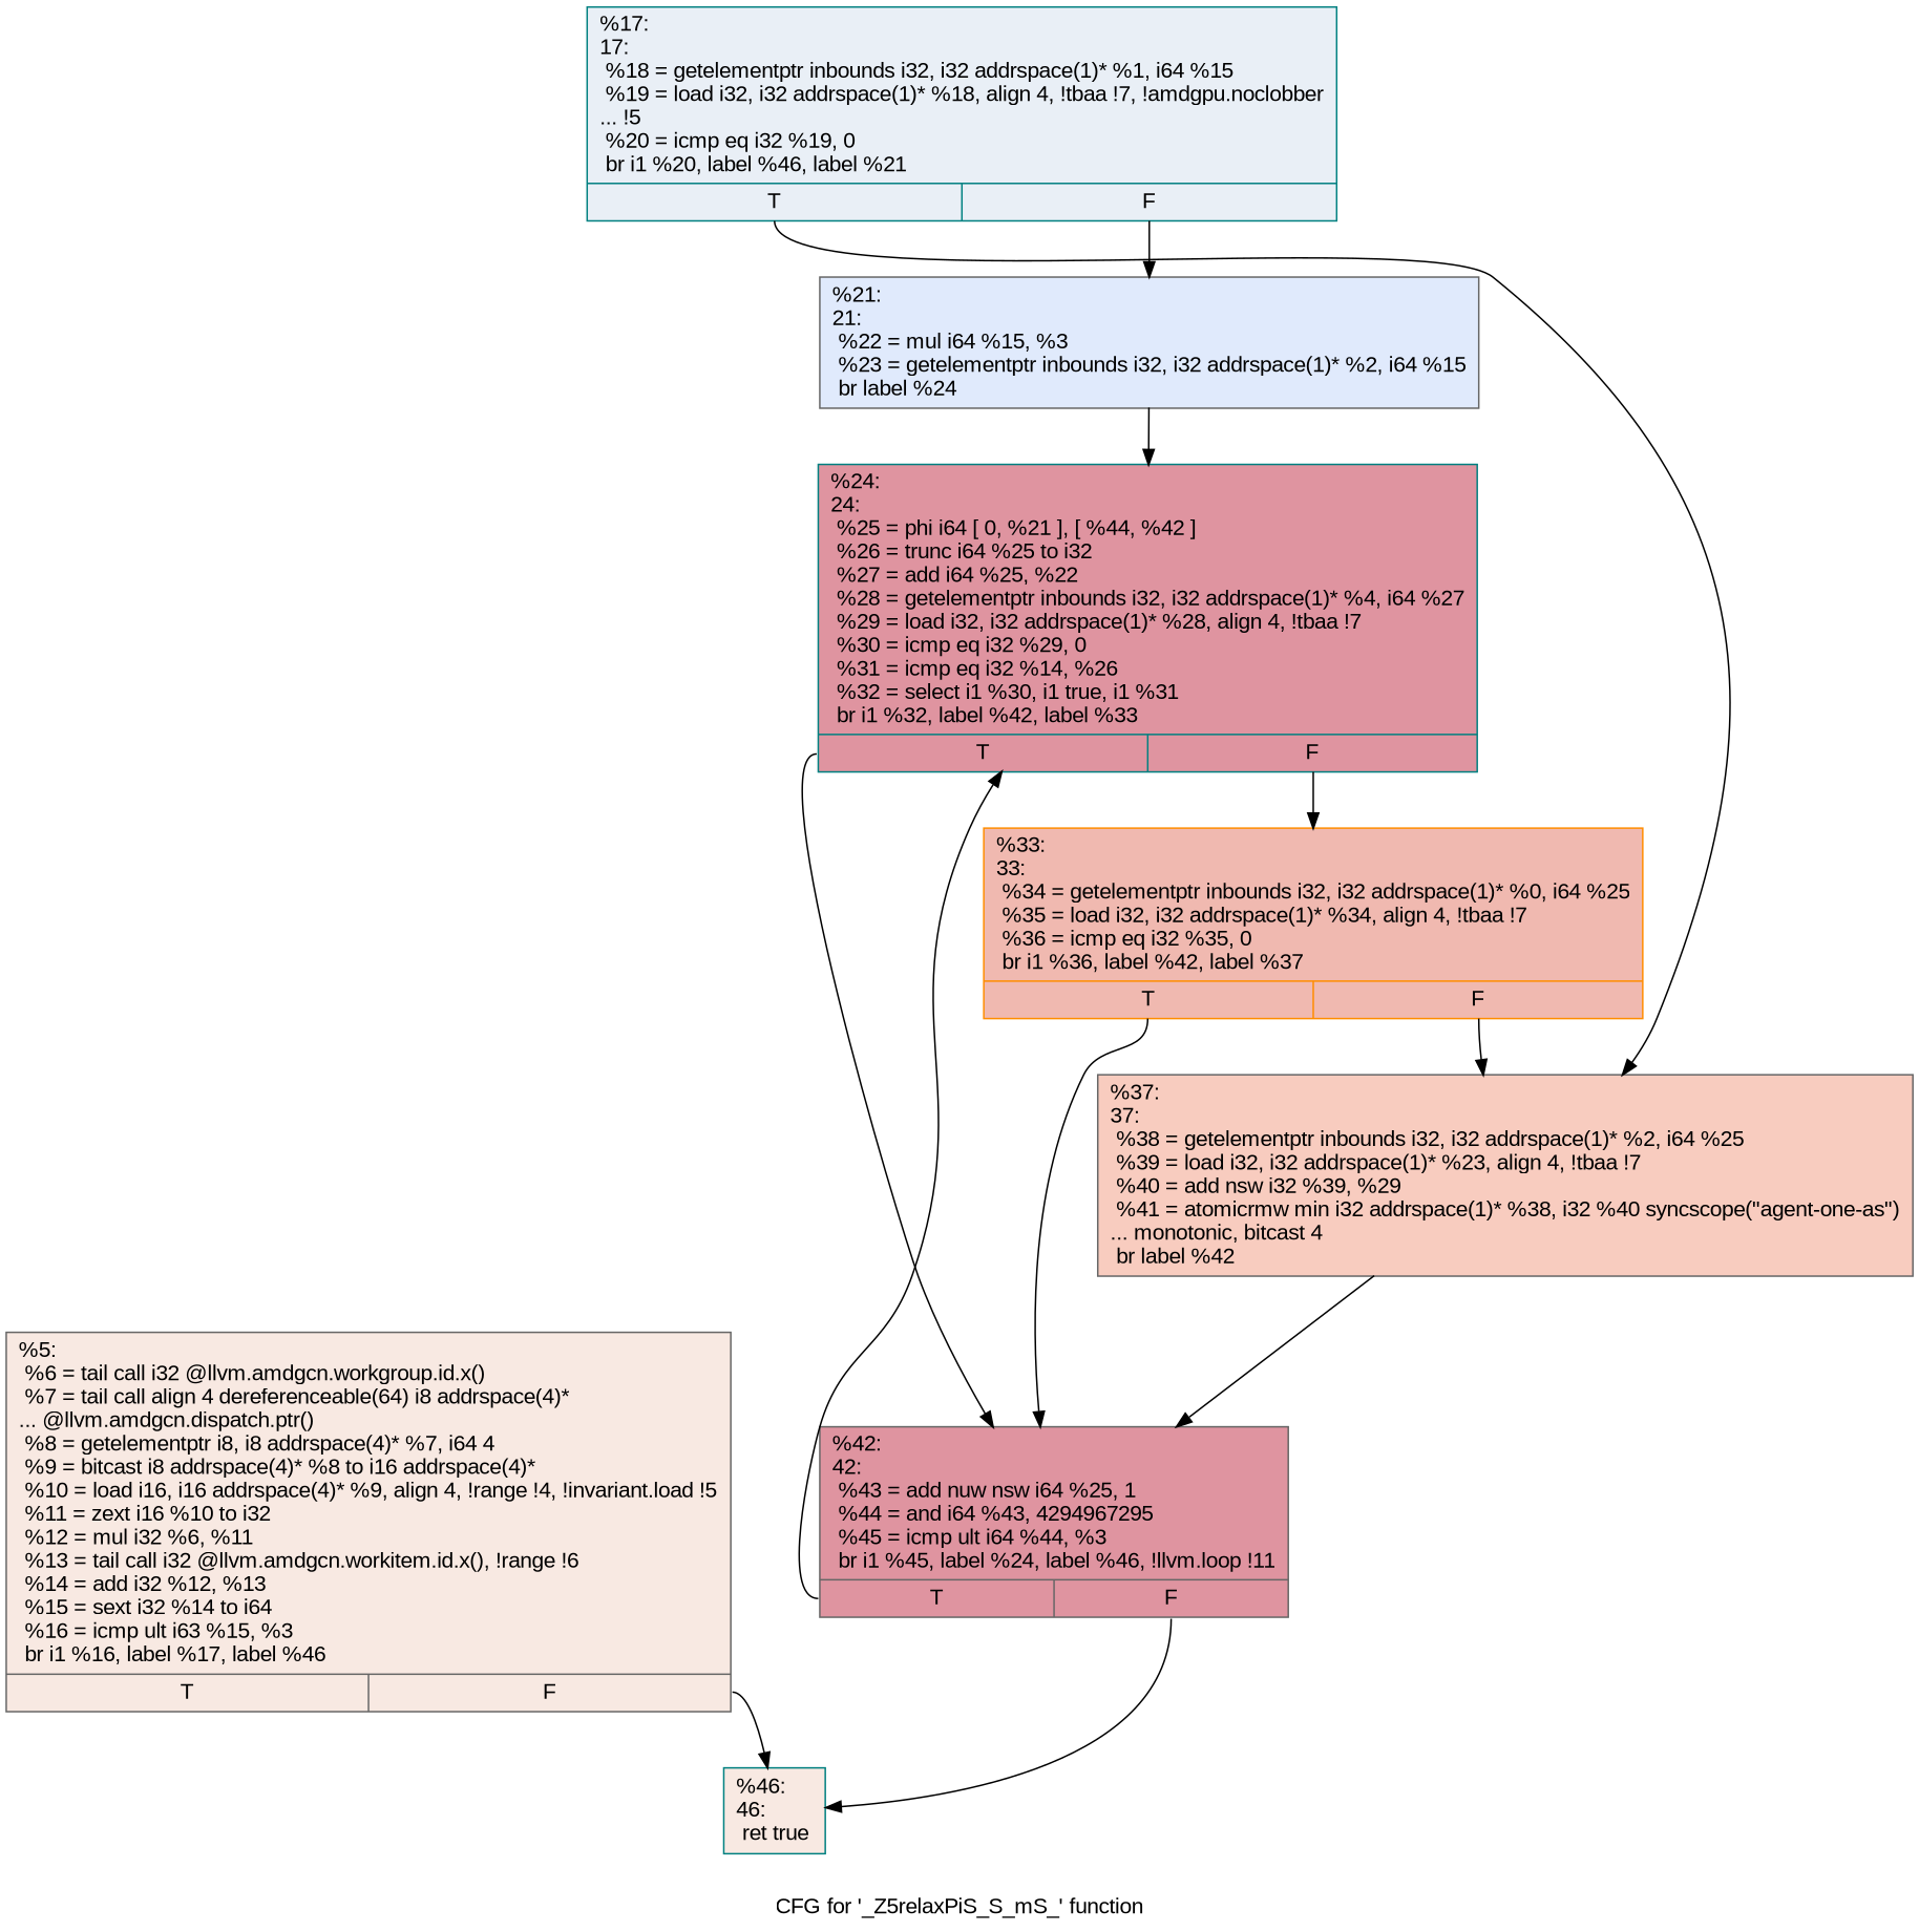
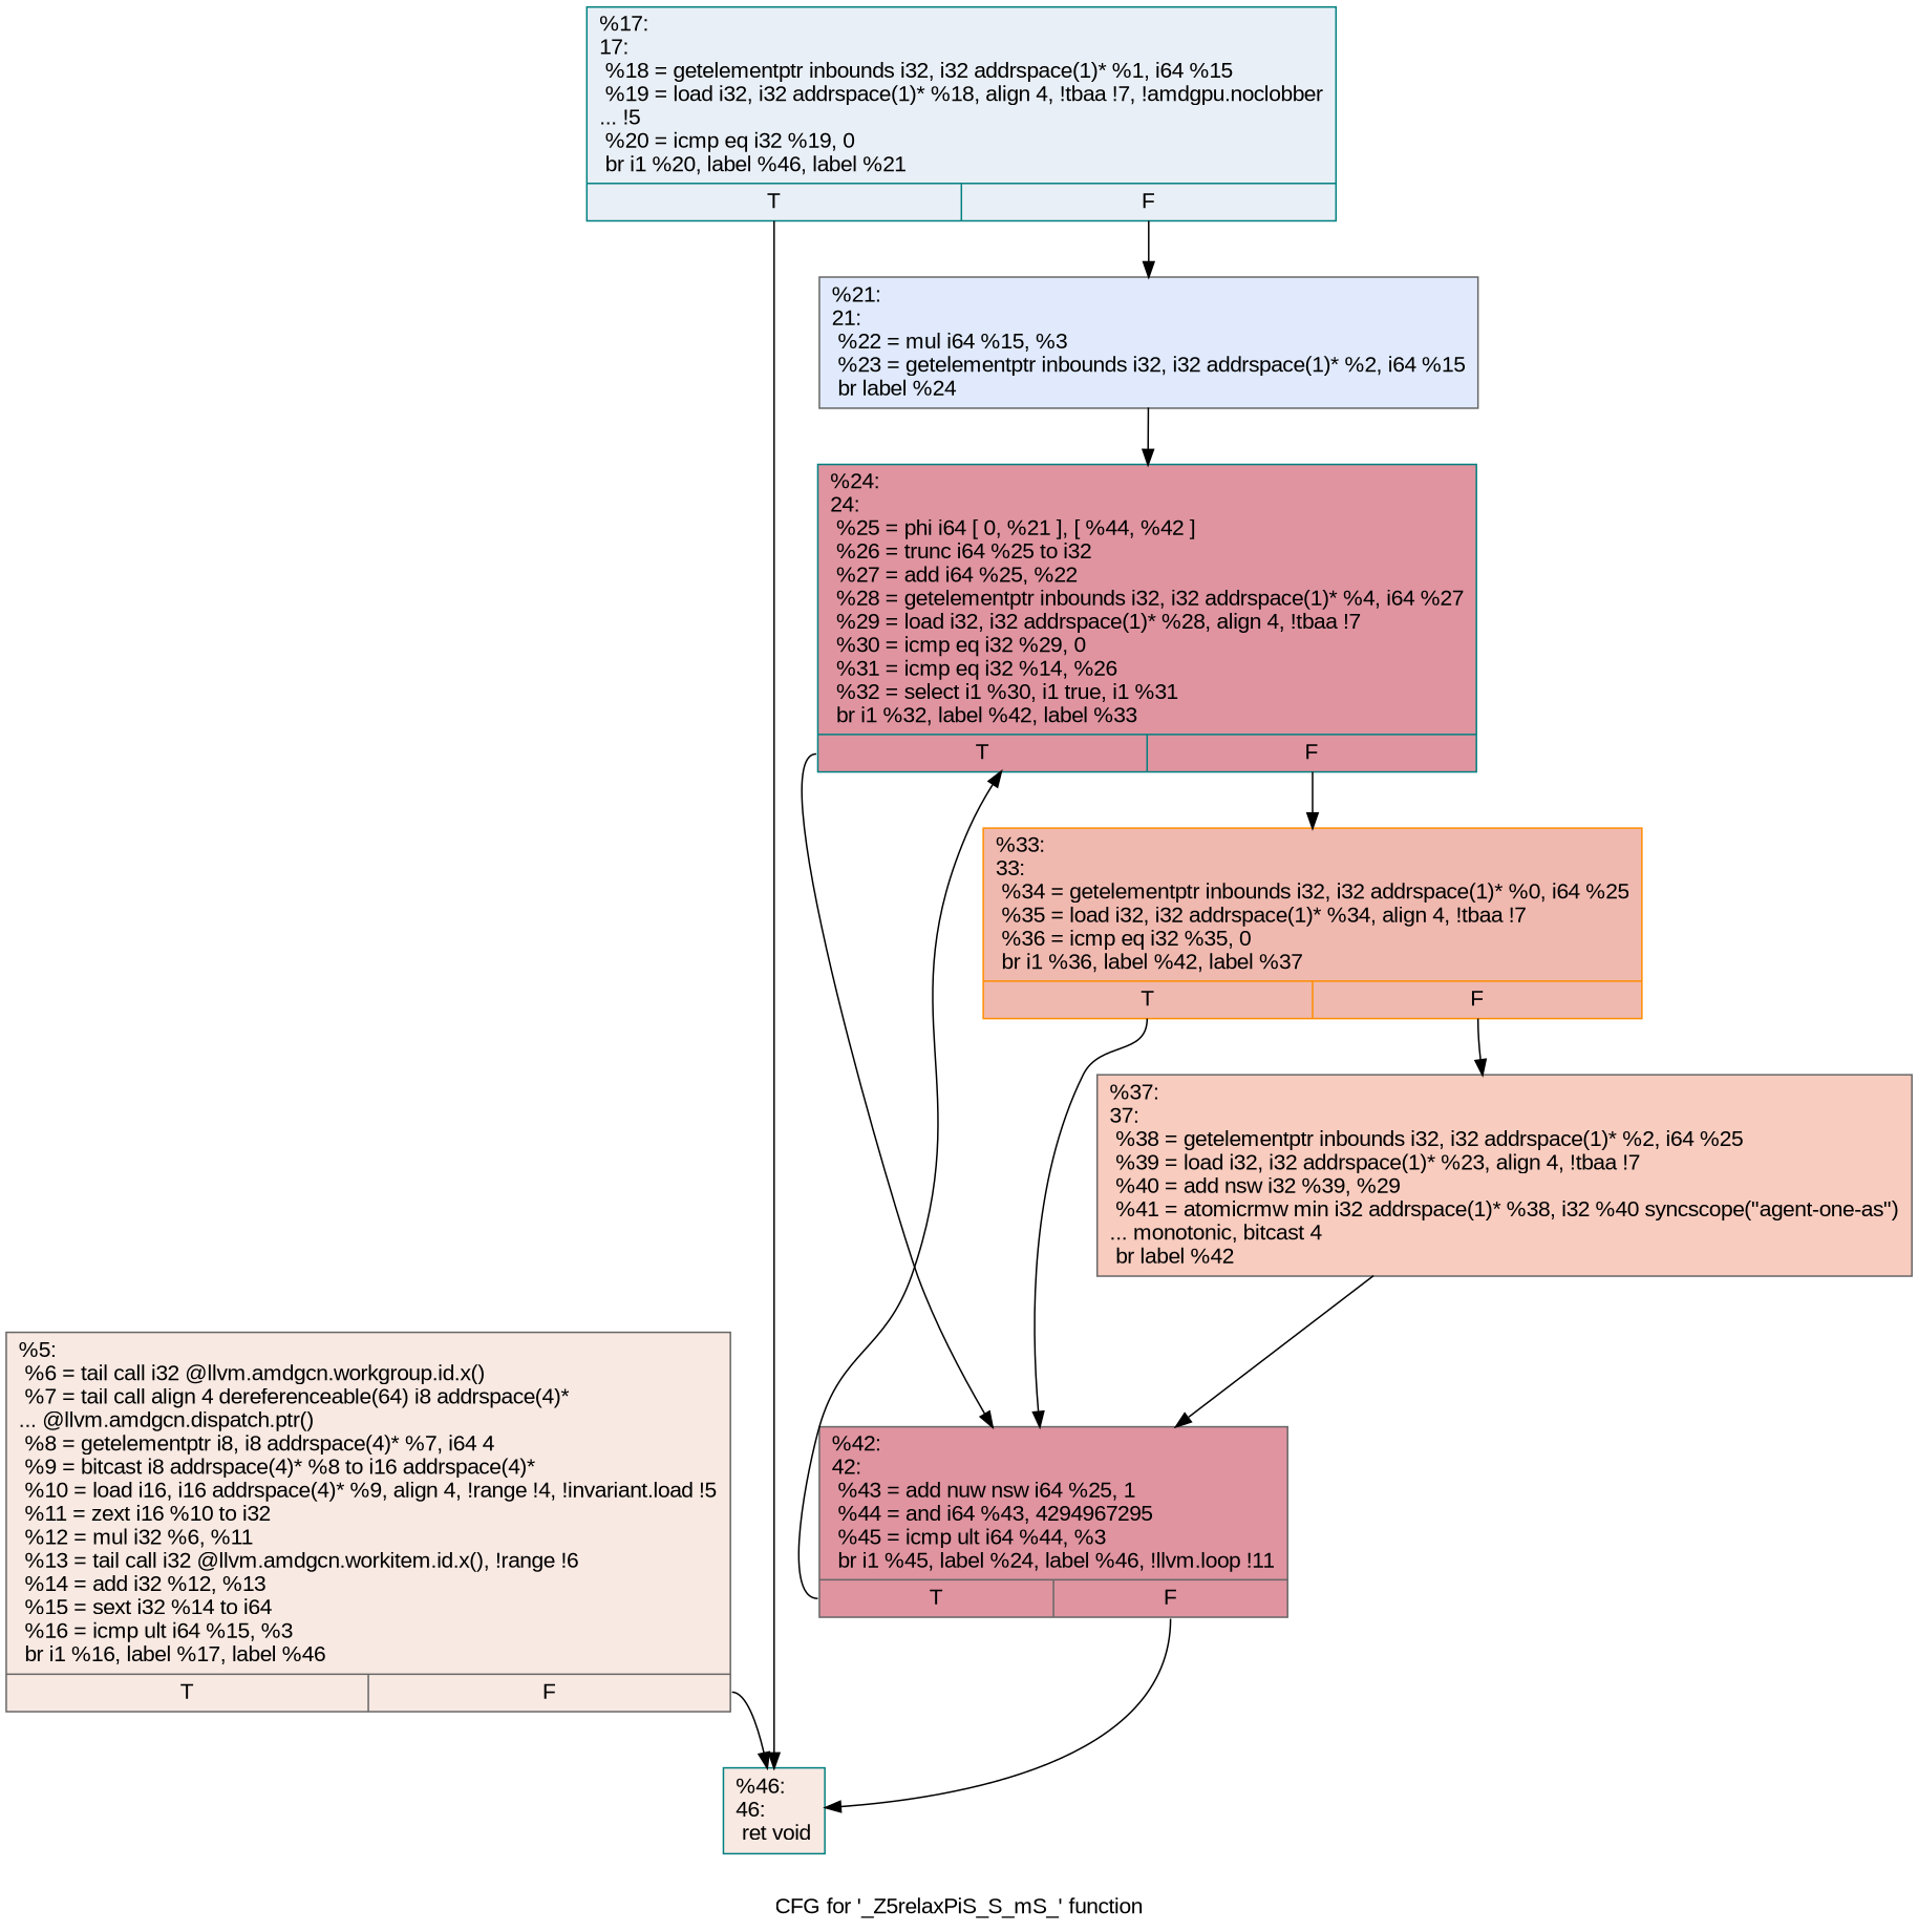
  digraph {
    fontname="Liberation Sans"
    label="CFG for '_Z5relaxPiS_S_mS_' function"
    node [color=gray40 fillcolor="#efcebd70" fontname="Liberation Sans" shape=record style=filled]
    edge [fontname="Liberation Sans" tailport=s0]
-   n1 [label="{%5:\l  %6 = tail call i32 @llvm.amdgcn.workgroup.id.x()\l  %7 = tail call align 4 dereferenceable(64) i8 addrspace(4)*\l... @llvm.amdgcn.dispatch.ptr()\l  %8 = getelementptr i8, i8 addrspace(4)* %7, i64 4\l  %9 = bitcast i8 addrspace(4)* %8 to i16 addrspace(4)*\l  %10 = load i16, i16 addrspace(4)* %9, align 4, !range !4, !invariant.load !5\l  %11 = zext i16 %10 to i32\l  %12 = mul i32 %6, %11\l  %13 = tail call i32 @llvm.amdgcn.workitem.id.x(), !range !6\l  %14 = add i32 %12, %13\l  %15 = sext i32 %14 to i64\l  %16 = icmp ult i63 %15, %3\l  br i1 %16, label %17, label %46\l|{<s0>T|<s1>F}}"]
-   n2 [color=teal label="{%46:\l46:                                               \l  ret true\l}"]
+   n1 [label="{%5:\l  %6 = tail call i32 @llvm.amdgcn.workgroup.id.x()\l  %7 = tail call align 4 dereferenceable(64) i8 addrspace(4)*\l... @llvm.amdgcn.dispatch.ptr()\l  %8 = getelementptr i8, i8 addrspace(4)* %7, i64 4\l  %9 = bitcast i8 addrspace(4)* %8 to i16 addrspace(4)*\l  %10 = load i16, i16 addrspace(4)* %9, align 4, !range !4, !invariant.load !5\l  %11 = zext i16 %10 to i32\l  %12 = mul i32 %6, %11\l  %13 = tail call i32 @llvm.amdgcn.workitem.id.x(), !range !6\l  %14 = add i32 %12, %13\l  %15 = sext i32 %14 to i64\l  %16 = icmp ult i64 %15, %3\l  br i1 %16, label %17, label %46\l|{<s0>T|<s1>F}}"]
+   n2 [color=teal label="{%46:\l46:                                               \l  ret void\l}"]
    n3 [color=teal fillcolor="#cedaeb70" label="{%17:\l17:                                               \l  %18 = getelementptr inbounds i32, i32 addrspace(1)* %1, i64 %15\l  %19 = load i32, i32 addrspace(1)* %18, align 4, !tbaa !7, !amdgpu.noclobber\l... !5\l  %20 = icmp eq i32 %19, 0\l  br i1 %20, label %46, label %21\l|{<s0>T|<s1>F}}"]
    n4 [fillcolor="#b9d0f970" label="{%21:\l21:                                               \l  %22 = mul i64 %15, %3\l  %23 = getelementptr inbounds i32, i32 addrspace(1)* %2, i64 %15\l  br label %24\l}"]
    n5 [color=teal fillcolor="#b70d2870" label="{%24:\l24:                                               \l  %25 = phi i64 [ 0, %21 ], [ %44, %42 ]\l  %26 = trunc i64 %25 to i32\l  %27 = add i64 %25, %22\l  %28 = getelementptr inbounds i32, i32 addrspace(1)* %4, i64 %27\l  %29 = load i32, i32 addrspace(1)* %28, align 4, !tbaa !7\l  %30 = icmp eq i32 %29, 0\l  %31 = icmp eq i32 %14, %26\l  %32 = select i1 %30, i1 true, i1 %31\l  br i1 %32, label %42, label %33\l|{<s0>T|<s1>F}}"]
    n6 [fillcolor="#b70d2870" label="{%42:\l42:                                               \l  %43 = add nuw nsw i64 %25, 1\l  %44 = and i64 %43, 4294967295\l  %45 = icmp ult i64 %44, %3\l  br i1 %45, label %24, label %46, !llvm.loop !11\l|{<s0>T|<s1>F}}"]
    n7 [color=darkorange fillcolor="#de614d70" label="{%33:\l33:                                               \l  %34 = getelementptr inbounds i32, i32 addrspace(1)* %0, i64 %25\l  %35 = load i32, i32 addrspace(1)* %34, align 4, !tbaa !7\l  %36 = icmp eq i32 %35, 0\l  br i1 %36, label %42, label %37\l|{<s0>T|<s1>F}}"]
    n8 [fillcolor="#f08b6e70" label="{%37:\l37:                                               \l  %38 = getelementptr inbounds i32, i32 addrspace(1)* %2, i64 %25\l  %39 = load i32, i32 addrspace(1)* %23, align 4, !tbaa !7\l  %40 = add nsw i32 %39, %29\l  %41 = atomicrmw min i32 addrspace(1)* %38, i32 %40 syncscope(\"agent-one-as\")\l... monotonic, bitcast 4\l  br label %42\l}"]
    n1 -> n2 [tailport=s1]
-   n3 -> n8
+   n3 -> n2
    n3 -> n4 [tailport=s1]
    n4 -> n5
    n5 -> n6
    n5 -> n7 [tailport=s1]
    n6 -> n2 [tailport=s1]
    n6 -> n5
    n7 -> n6
    n7 -> n8 [tailport=s1]
    n8 -> n6
  }
